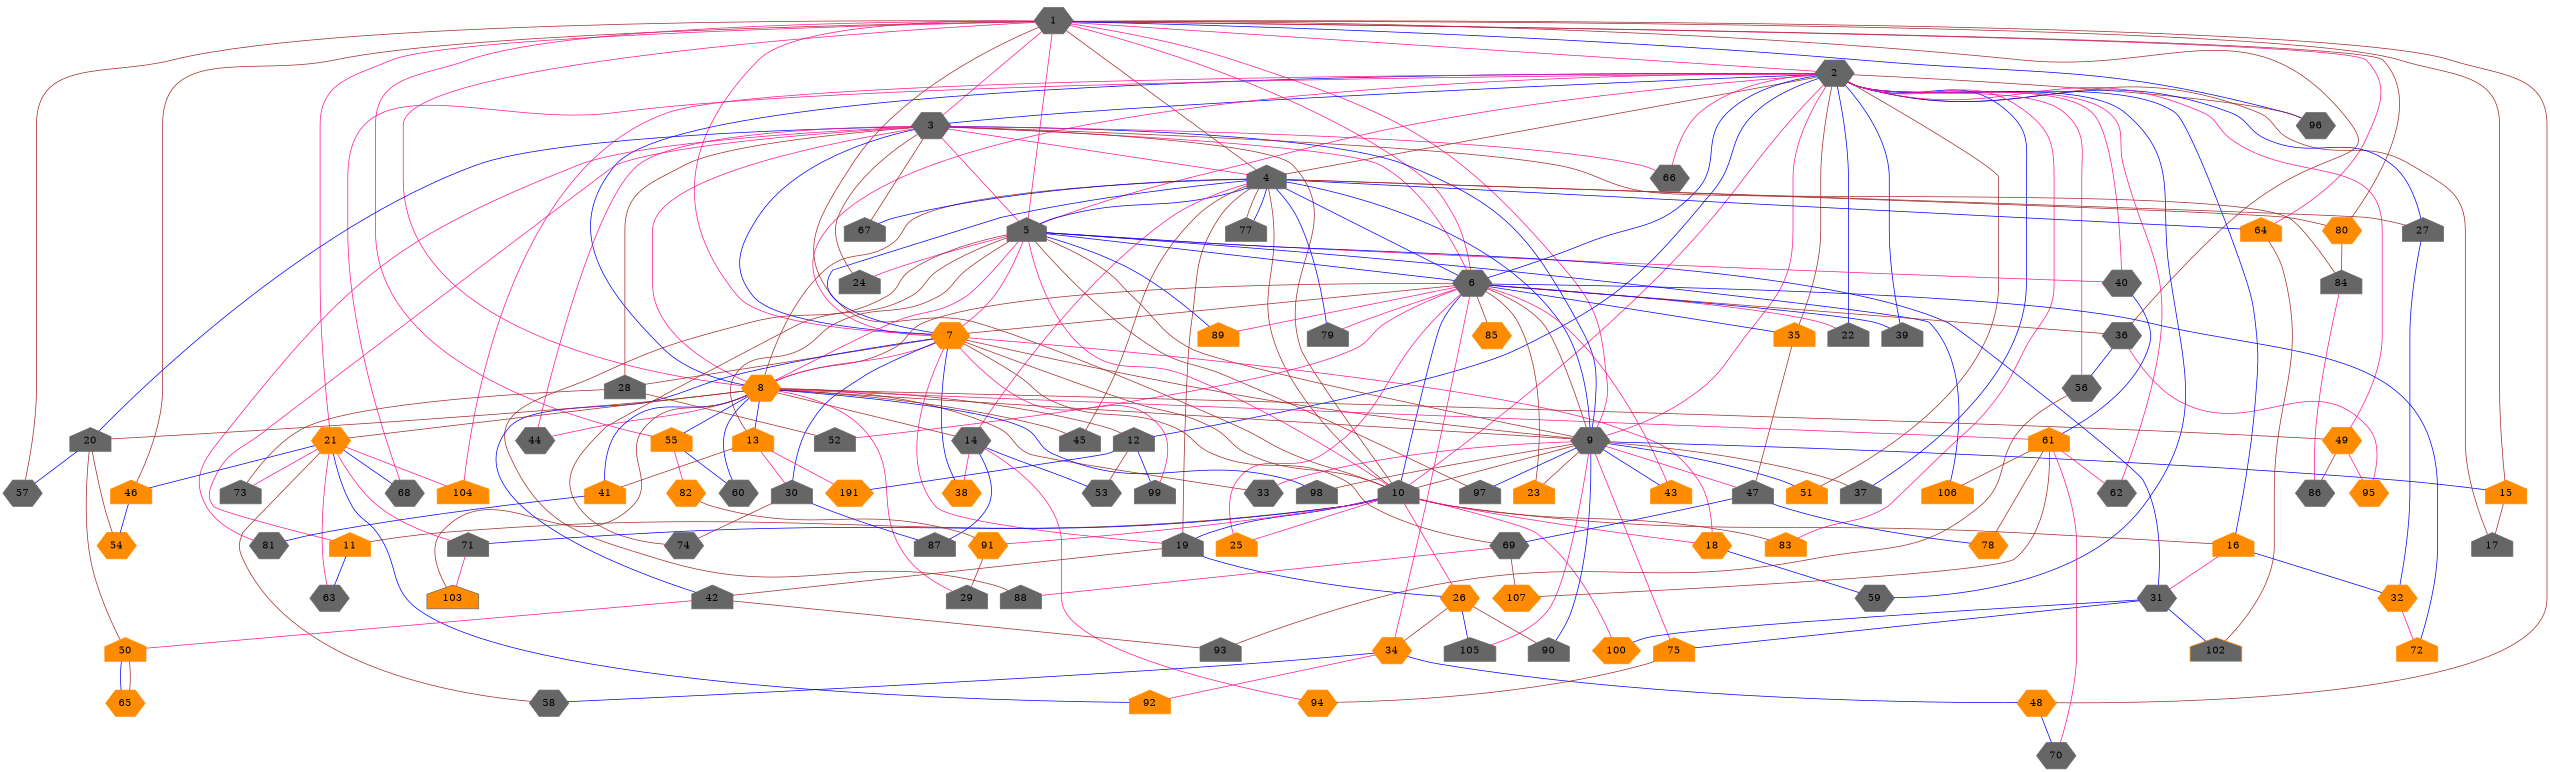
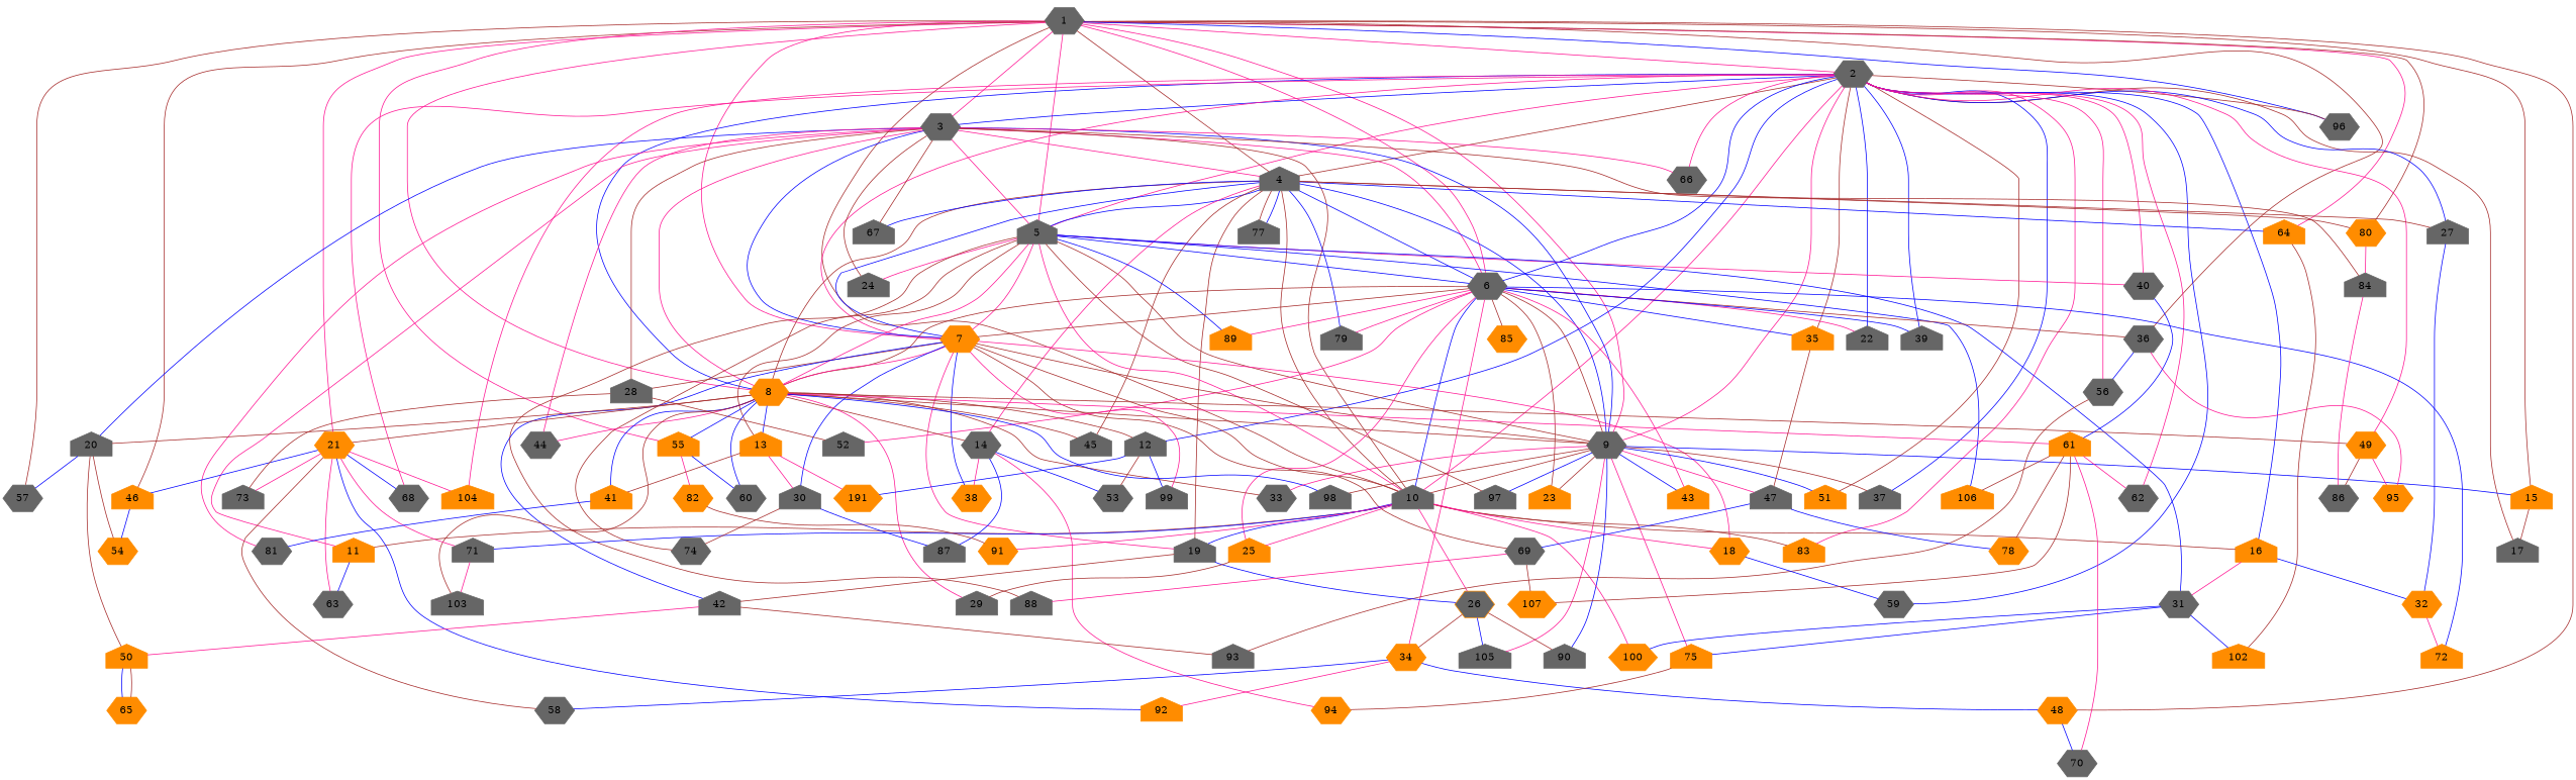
  graph {
    node [color=gray40 shape=house style=filled]
    edge [color=brown]
    1 [shape=hexagon]
    2 [shape=hexagon]
    3 [shape=hexagon]
    4
    5
    6 [shape=hexagon]
    7 [color=darkorange shape=hexagon]
    8 [color=darkorange shape=hexagon]
    9 [shape=hexagon]
    10
    15 [color=darkorange]
    21 [color=darkorange shape=hexagon]
    36 [shape=hexagon]
    46 [color=darkorange]
    48 [color=darkorange shape=hexagon]
    55 [color=darkorange]
    57 [shape=hexagon]
    64 [color=darkorange]
    80 [color=darkorange shape=hexagon]
    96 [shape=hexagon]
    12
    16 [color=darkorange]
    17
    22
    27
    35 [color=darkorange]
    37
    39
    40 [shape=hexagon]
    49 [color=darkorange shape=hexagon]
    51 [color=darkorange]
    56 [shape=hexagon]
    59 [shape=hexagon]
    62 [shape=hexagon]
    66 [shape=hexagon]
    68 [shape=hexagon]
    83 [color=darkorange]
    104 [color=darkorange]
    11 [color=darkorange]
    20
    24
    28
    44 [shape=hexagon]
    67
    81 [shape=hexagon]
    84
    14 [shape=hexagon]
    45
    77
    79
    19
    13 [color=darkorange]
    31 [shape=hexagon]
    74 [shape=hexagon]
    88
    89 [color=darkorange]
    97
    106 [color=darkorange]
    23 [color=darkorange]
    25 [color=darkorange]
    34 [color=darkorange shape=hexagon]
    43 [color=darkorange]
    52
    72 [color=darkorange]
    85 [color=darkorange shape=hexagon]
    18 [color=darkorange shape=hexagon]
    30
    38 [color=darkorange shape=hexagon]
    42
    69 [shape=hexagon]
    99
    29
    33 [shape=hexagon]
    41 [color=darkorange]
    60 [shape=hexagon]
    61 [color=darkorange]
    98
-   103 [fillcolor=darkorange]
+   103
    47
    75 [color=darkorange]
    90
    105
-   26 [color=darkorange shape=hexagon]
+   26 [color=darkorange shape=hexagon fillcolor=gray40]
    71
    91 [color=darkorange shape=hexagon]
    100 [color=darkorange shape=hexagon]
    63 [shape=hexagon]
    58 [shape=hexagon]
    73
    92 [color=darkorange]
    95 [color=darkorange shape=hexagon]
    54 [color=darkorange shape=hexagon]
    70 [shape=hexagon]
    82 [color=darkorange shape=hexagon]
-   102 [color=darkorange fillcolor=gray40]
+   102 [color=darkorange]
    53 [shape=hexagon]
    n97 [color=darkorange label=191 shape=hexagon]
    32 [color=darkorange shape=hexagon]
    86 [shape=hexagon]
    93
    50 [color=darkorange]
    87
    94 [color=darkorange shape=hexagon]
    107 [color=darkorange shape=hexagon]
    78 [color=darkorange shape=hexagon]
    65 [color=darkorange shape=hexagon]
    1 -- 2 [color=deeppink]
    1 -- 3 [color=deeppink]
    1 -- 4
    1 -- 5 [color=deeppink]
    1 -- 6 [color=deeppink]
    1 -- 7 [color=deeppink]
    1 -- 8 [color=deeppink]
    1 -- 9 [color=deeppink]
    1 -- 10
    1 -- 15
    1 -- 21 [color=deeppink]
    1 -- 36
    1 -- 46
    1 -- 48
    1 -- 55 [color=deeppink]
    1 -- 57
    1 -- 64 [color=deeppink]
    1 -- 80
    1 -- 96 [color=blue]
    2 -- 3 [color=blue]
    2 -- 4
    2 -- 5 [color=deeppink]
    2 -- 6 [color=blue]
    2 -- 7 [color=deeppink]
    2 -- 8 [color=blue]
    2 -- 9 [color=deeppink]
    2 -- 10 [color=deeppink]
    2 -- 96
    2 -- 12 [color=blue]
    2 -- 16 [color=blue]
    2 -- 17
    2 -- 22 [color=blue]
    2 -- 27 [color=blue]
    2 -- 35
    2 -- 37 [color=blue]
    2 -- 39 [color=blue]
    2 -- 40 [color=deeppink]
    2 -- 49 [color=deeppink]
    2 -- 51
    2 -- 56 [color=deeppink]
    2 -- 59 [color=blue]
    2 -- 62 [color=deeppink]
    2 -- 66 [color=deeppink]
    2 -- 68 [color=deeppink]
    2 -- 83 [color=deeppink]
    2 -- 104 [color=deeppink]
    3 -- 4 [color=deeppink]
    3 -- 5 [color=deeppink]
    3 -- 6 [color=deeppink]
    3 -- 7 [color=blue]
    3 -- 8 [color=deeppink]
    3 -- 9 [color=blue]
    3 -- 10
    3 -- 66 [color=deeppink]
    3 -- 11 [color=deeppink]
    3 -- 20 [color=blue]
    3 -- 24
    3 -- 28
    3 -- 44 [color=deeppink]
    3 -- 67
    3 -- 81 [color=deeppink]
    3 -- 84
    4 -- 5 [color=blue]
    4 -- 6 [color=blue]
    4 -- 7 [color=blue]
    4 -- 8
    4 -- 9 [color=blue]
    4 -- 10
    4 -- 64 [color=blue]
    4 -- 80
    4 -- 27
    4 -- 67 [color=blue]
    4 -- 14 [color=deeppink]
    4 -- 45
    4 -- 77
    4 -- 77 [color=blue]
    4 -- 79 [color=blue]
    4 -- 19
    5 -- 6 [color=blue]
    5 -- 7 [color=deeppink]
    5 -- 8 [color=deeppink]
    5 -- 9
    5 -- 10 [color=deeppink]
    5 -- 40 [color=deeppink]
    5 -- 24 [color=deeppink]
    5 -- 13
    5 -- 31 [color=blue]
    5 -- 74
    5 -- 88
    5 -- 89 [color=blue]
    5 -- 97
    5 -- 106 [color=blue]
    6 -- 7
    6 -- 8
    6 -- 9
    6 -- 10 [color=blue]
    6 -- 36
    6 -- 22 [color=deeppink]
    6 -- 35 [color=blue]
    6 -- 39 [color=blue]
    6 -- 79 [color=deeppink]
    6 -- 89 [color=deeppink]
    6 -- 23
    6 -- 25 [color=deeppink]
    6 -- 34 [color=deeppink]
    6 -- 43 [color=deeppink]
    6 -- 52 [color=deeppink]
    6 -- 72 [color=blue]
    6 -- 85
    7 -- 8 [color=deeppink]
    7 -- 9
    7 -- 10
    7 -- 28
    7 -- 19 [color=deeppink]
    7 -- 18 [color=deeppink]
    7 -- 30 [color=blue]
    7 -- 38 [color=blue]
    7 -- 42 [color=blue]
    7 -- 69
    7 -- 99 [color=deeppink]
    8 -- 9
    8 -- 21
    8 -- 55 [color=blue]
    8 -- 12
    8 -- 49
    8 -- 20
    8 -- 44 [color=deeppink]
    8 -- 14
    8 -- 45
    8 -- 13 [color=blue]
    8 -- 29 [color=deeppink]
    8 -- 33
    8 -- 41 [color=blue]
    8 -- 60 [color=blue]
    8 -- 61 [color=deeppink]
    8 -- 98 [color=blue]
    8 -- 103
    9 -- 10
    9 -- 15 [color=blue]
    9 -- 37
    9 -- 51 [color=blue]
    9 -- 97 [color=blue]
    9 -- 23
    9 -- 43 [color=blue]
    9 -- 33 [color=deeppink]
    9 -- 98
    9 -- 47 [color=deeppink]
    9 -- 75 [color=deeppink]
    9 -- 90 [color=blue]
    9 -- 105 [color=deeppink]
    10 -- 16
    10 -- 83
    10 -- 11
    10 -- 19 [color=blue]
    10 -- 25 [color=deeppink]
    10 -- 18 [color=deeppink]
    10 -- 26 [color=deeppink]
    10 -- 71 [color=blue]
    10 -- 91 [color=deeppink]
    10 -- 100 [color=deeppink]
    15 -- 17
    21 -- 46 [color=blue]
    21 -- 68 [color=blue]
    21 -- 104 [color=deeppink]
    21 -- 71 [color=deeppink]
    21 -- 63 [color=deeppink]
    21 -- 58
    21 -- 73 [color=deeppink]
    21 -- 92 [color=blue]
    36 -- 56 [color=blue]
    36 -- 95 [color=deeppink]
    46 -- 54 [color=blue]
    48 -- 70 [color=blue]
    55 -- 60 [color=blue]
    55 -- 82 [color=deeppink]
    64 -- 102
-   80 -- 84
+   80 -- 84 [color=deeppink]
    12 -- 99 [color=blue]
    12 -- 53
    12 -- n97 [color=blue]
    16 -- 31 [color=deeppink]
    16 -- 32 [color=blue]
    27 -- 32 [color=blue]
    35 -- 47
    40 -- 61 [color=blue]
    49 -- 95 [color=deeppink]
    49 -- 86
    56 -- 93
    11 -- 63 [color=blue]
    20 -- 57 [color=blue]
    20 -- 54
    20 -- 50
    28 -- 52
    28 -- 73
    84 -- 86 [color=deeppink]
    14 -- 38 [color=deeppink]
    14 -- 53 [color=blue]
    14 -- 87 [color=blue]
    14 -- 94 [color=deeppink]
    19 -- 42
    19 -- 26 [color=blue]
    13 -- 30 [color=deeppink]
    13 -- 41
    13 -- n97 [color=deeppink]
    31 -- 75 [color=blue]
    31 -- 100 [color=blue]
    31 -- 102 [color=blue]
-   91 -- 29
+   25 -- 29
    34 -- 48 [color=blue]
    34 -- 58 [color=blue]
    34 -- 92 [color=deeppink]
    18 -- 59 [color=blue]
    30 -- 74
    30 -- 87 [color=blue]
    42 -- 93
    42 -- 50 [color=deeppink]
    69 -- 88 [color=deeppink]
    69 -- 107
    41 -- 81 [color=blue]
    61 -- 62 [color=deeppink]
    61 -- 106
    61 -- 70 [color=deeppink]
    61 -- 107
    61 -- 78
    47 -- 69 [color=blue]
    47 -- 78 [color=blue]
    75 -- 94
    26 -- 34
    26 -- 90
    26 -- 105 [color=blue]
    71 -- 103 [color=deeppink]
    82 -- 91
    32 -- 72 [color=deeppink]
    50 -- 65 [color=blue]
    50 -- 65
  }
